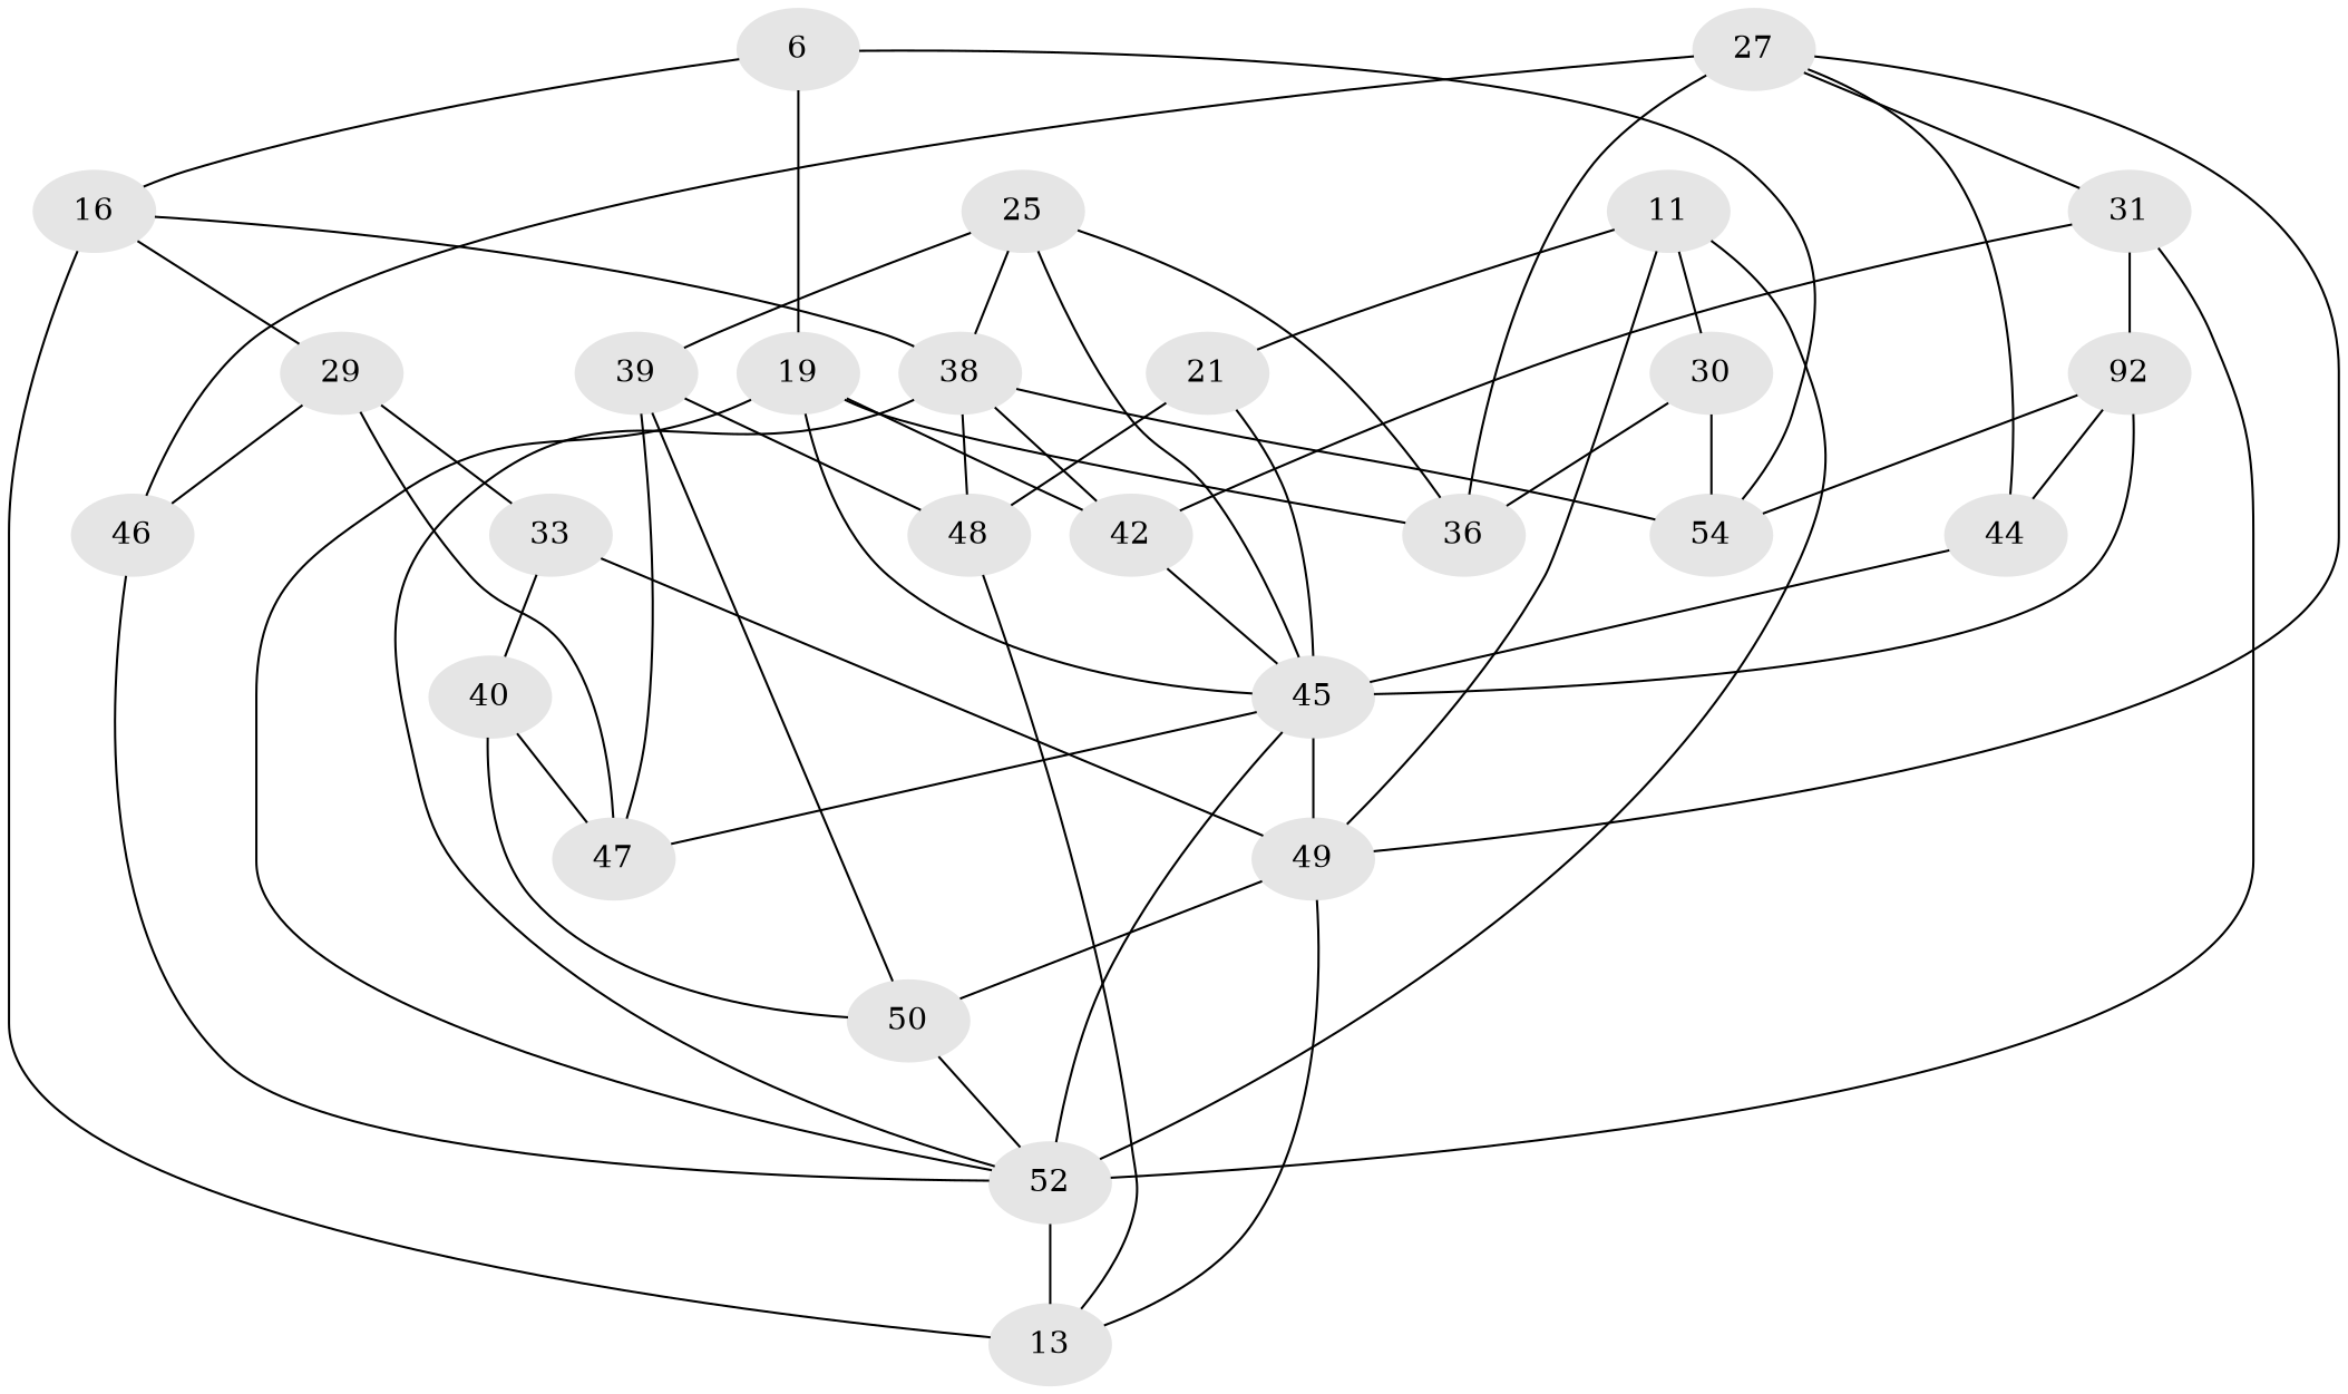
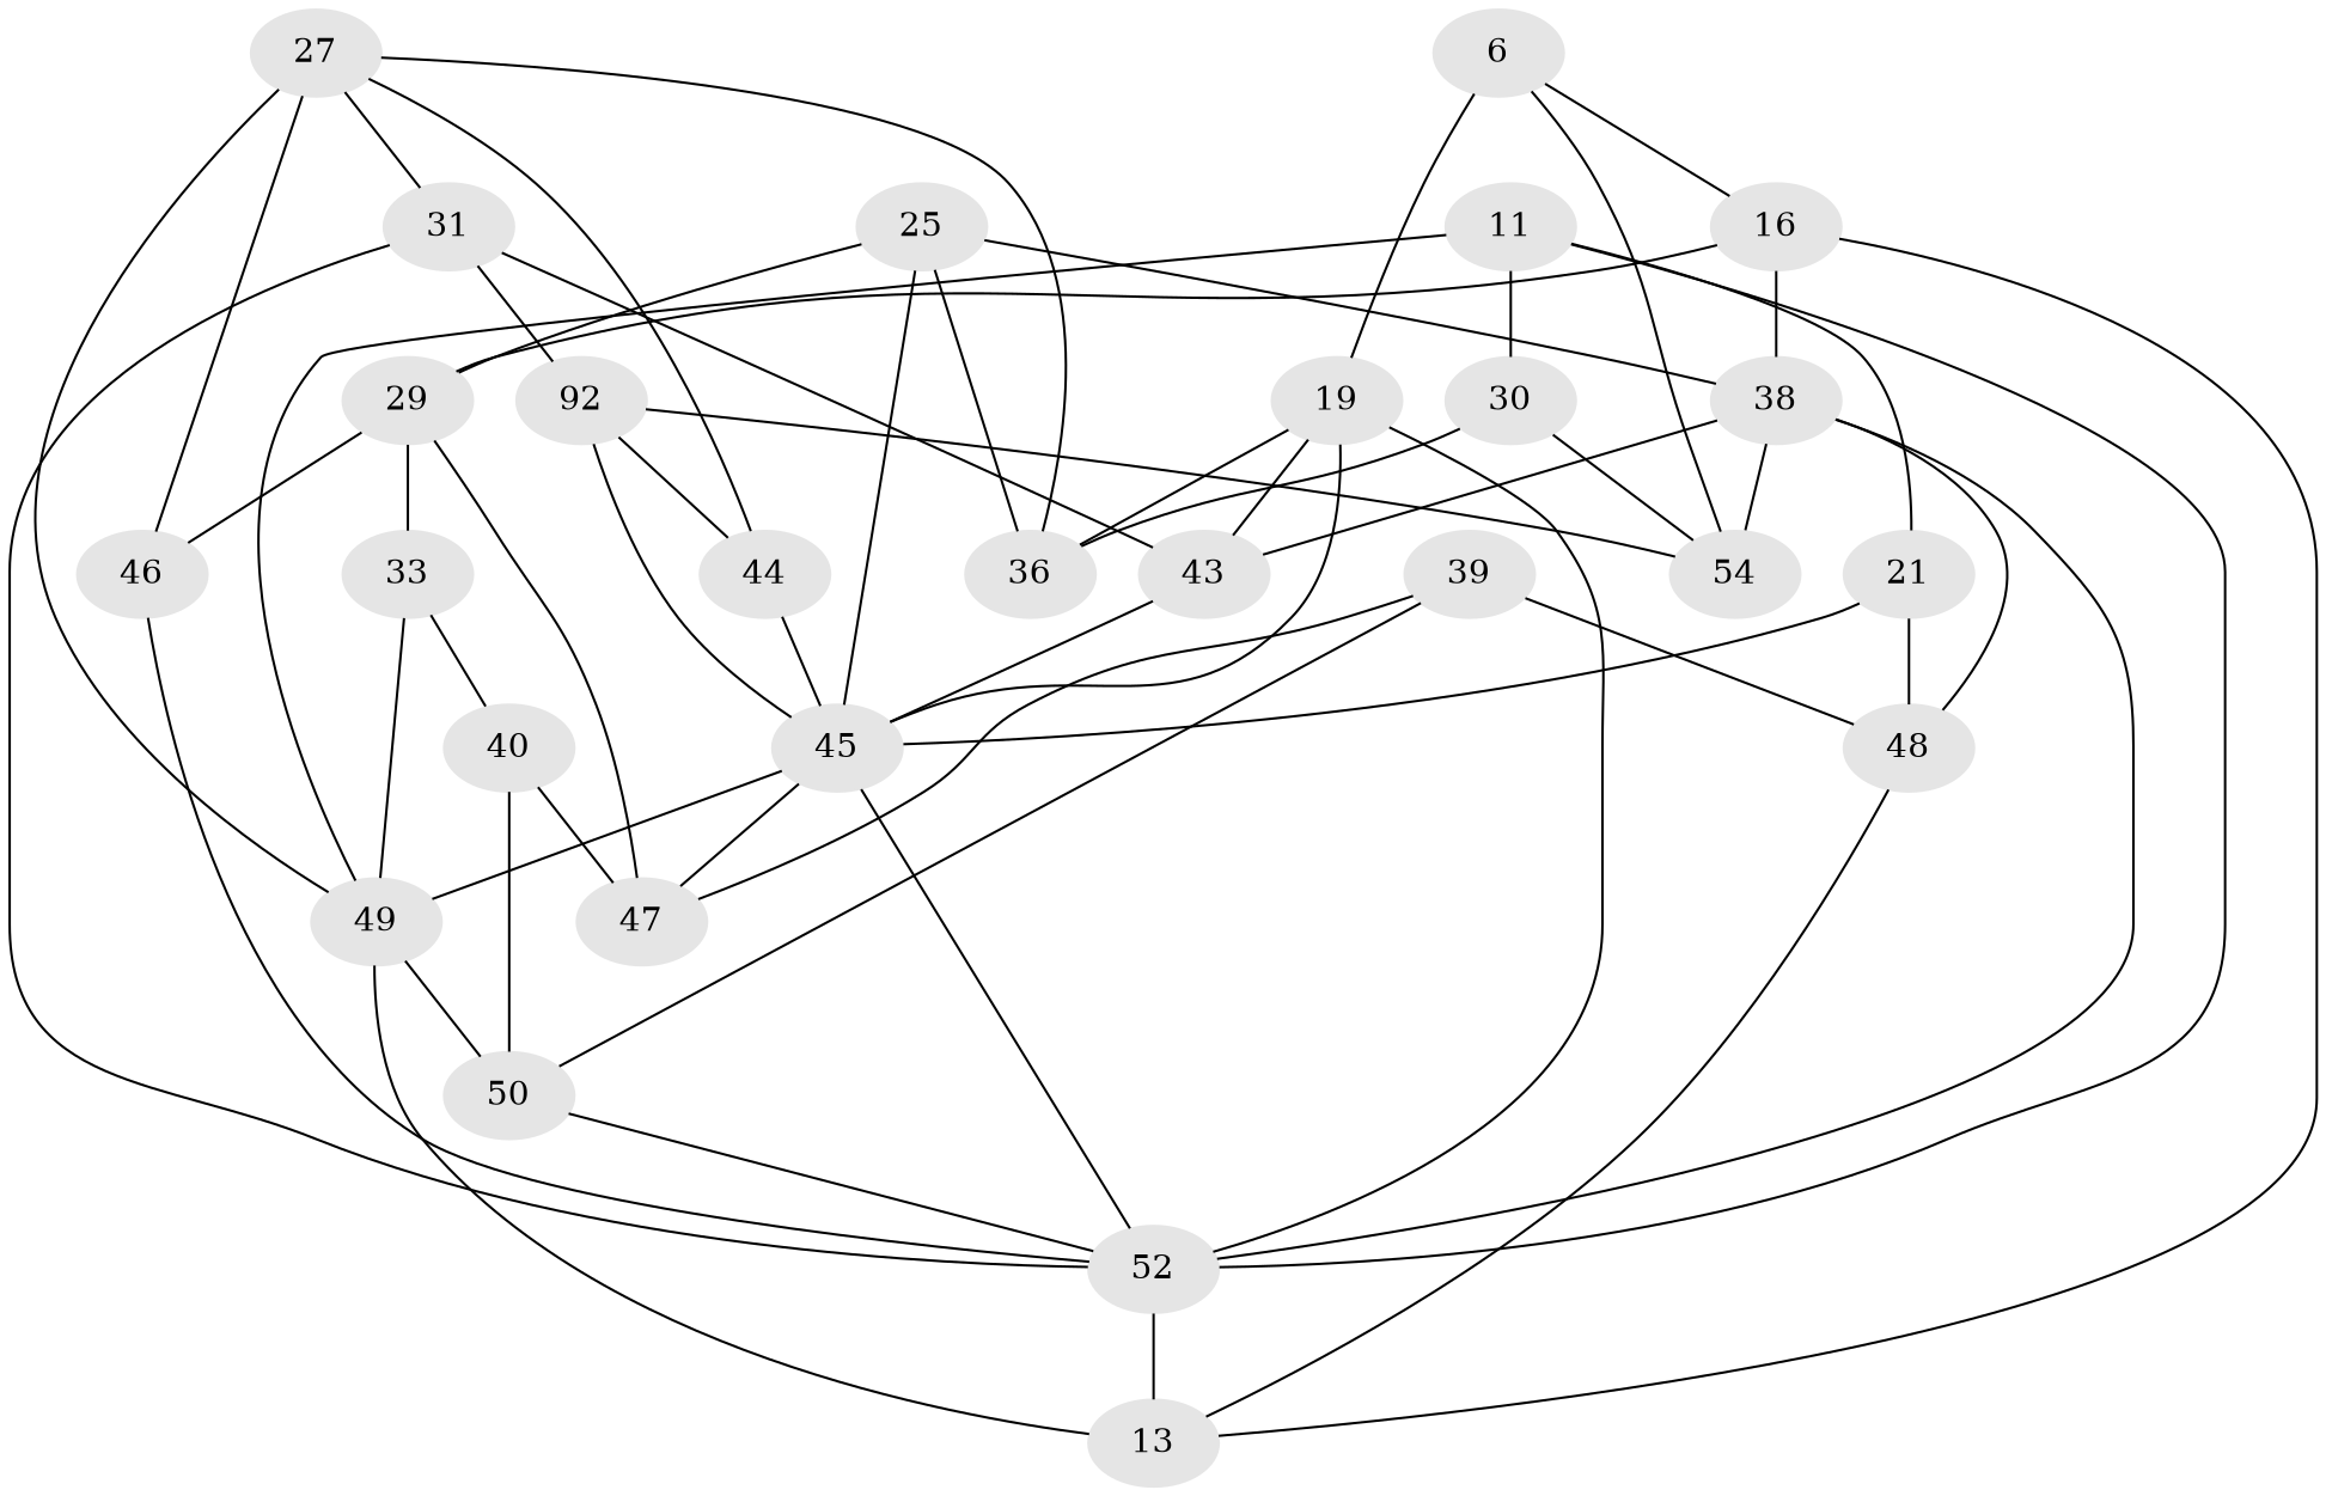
  graph {
    node [color=gray90 style=filled]
    6
    16
    19 [super="+5"]
    54
    29 [super="+4"]
    38 [super="+34"]
    n7 [label=13 super="+20"]
    52 [super="+1+10+51"]
    36
-   43 [label=42]
+   43
    45 [super="+32+35"]
    11 [super="+7"]
    21 [super="+12"]
    30
    49 [super="+17+41"]
    48 [super="+14"]
    50 [super="+28"]
    46
    33
    47 [super="+24"]
    25
    39
    27 [super="+3"]
    31 [super="+23"]
    44
    n26 [label=92 super="+9"]
    40 [super="+22"]
    6 -- 16
    6 -- 19 [weight=2]
    6 -- 54
    16 -- 29
    16 -- 38
    16 -- n7
    19 -- 52
    19 -- 36
    19 -- 43
    19 -- 45
    29 -- 46
    29 -- 33
    29 -- 47 [weight=2]
    38 -- 54
    38 -- 52 [weight=2]
    38 -- 43
    38 -- 48 [weight=2]
    52 -- n7 [weight=3]
    43 -- 45
    45 -- 52 [weight=3]
    45 -- 49 [weight=3]
    45 -- 47
    11 -- 52
    11 -- 21 [weight=2]
    11 -- 30 [weight=2]
    11 -- 49
    21 -- 45 [weight=2]
    21 -- 48 [weight=2]
    30 -- 54
    30 -- 36
    49 -- n7
    49 -- 50 [weight=2]
    48 -- n7
    50 -- 52
    46 -- 52
    33 -- 49
    33 -- 40 [weight=2]
    25 -- 38
    25 -- 36
    25 -- 45
-   25 -- 39
+   25 -- 29
    39 -- 48
    39 -- 50
    39 -- 47
    27 -- 36
    27 -- 49
    27 -- 46 [weight=2]
    27 -- 31
    27 -- 44
    31 -- 52 [weight=2]
    31 -- 43
    31 -- n26 [weight=2]
    44 -- 45
    n26 -- 54
    n26 -- 45
    n26 -- 44 [weight=2]
    40 -- 50 [weight=2]
    40 -- 47 [weight=2]
  }
